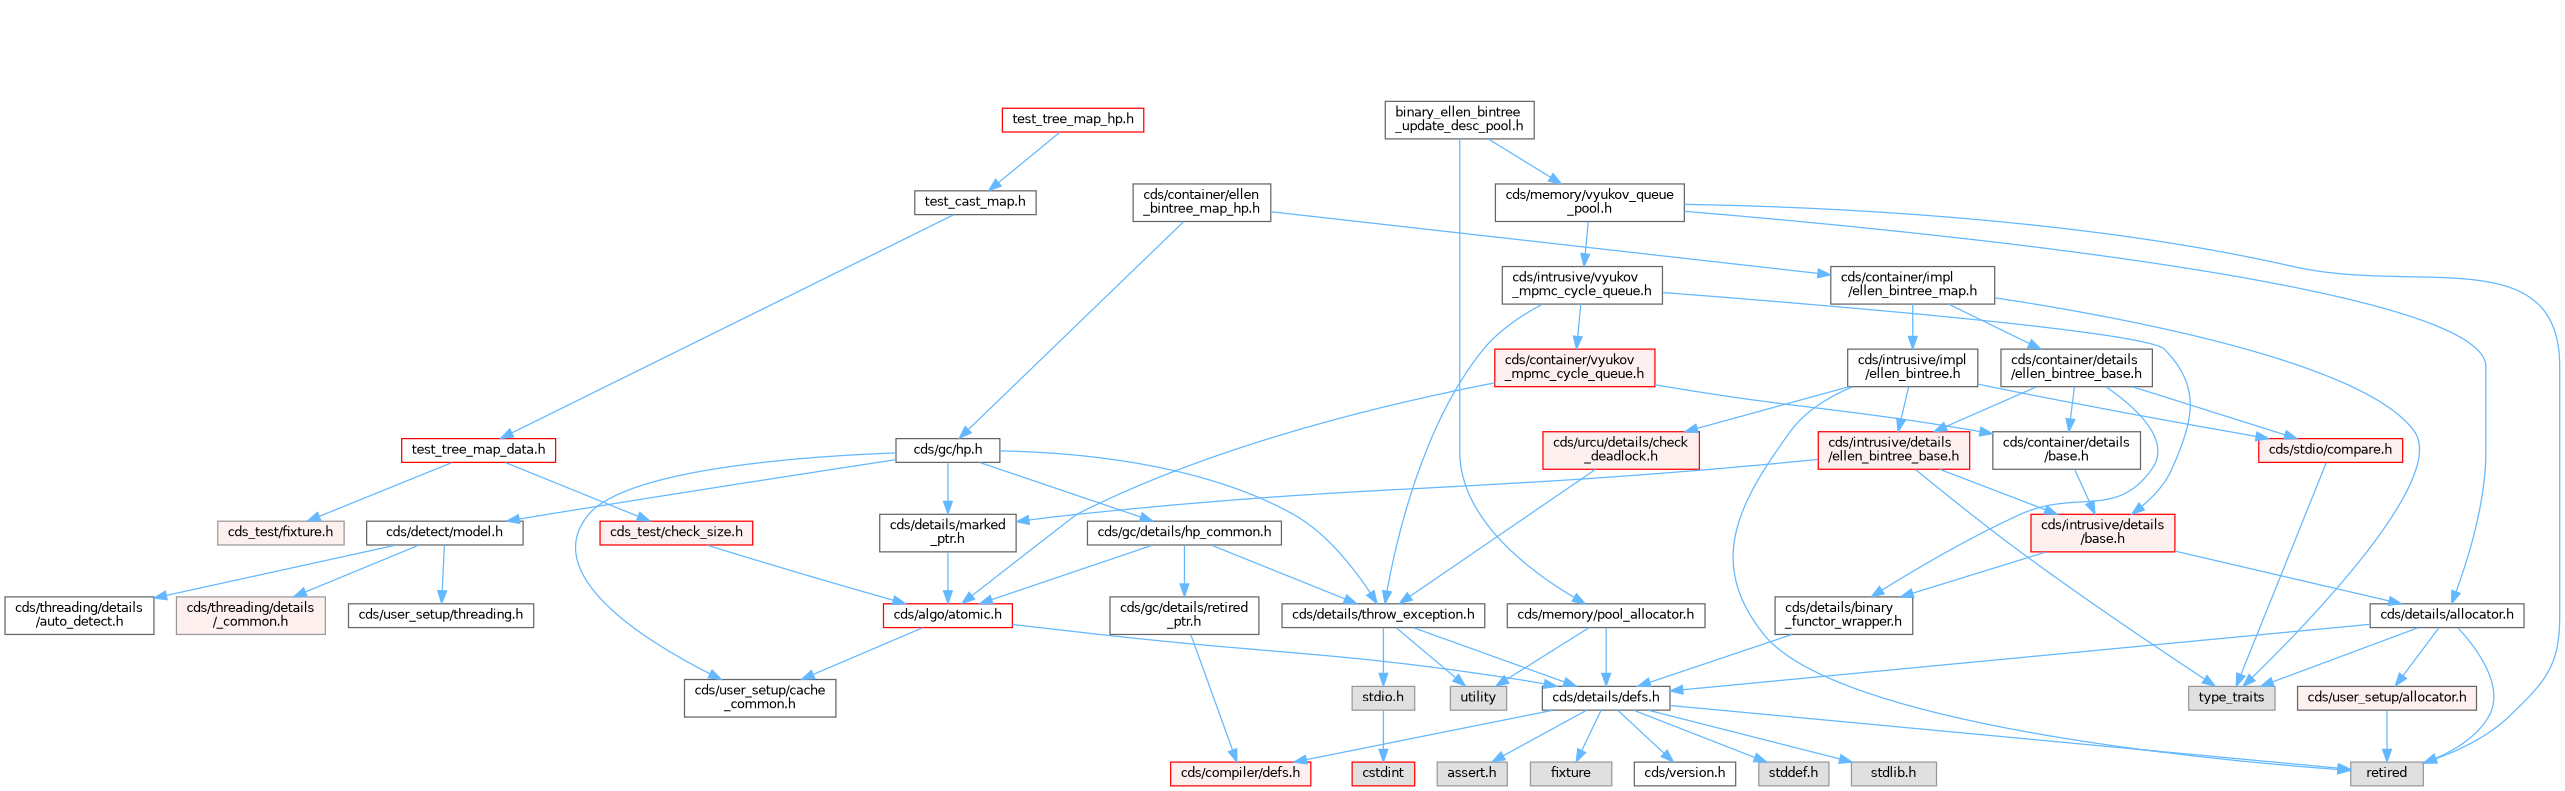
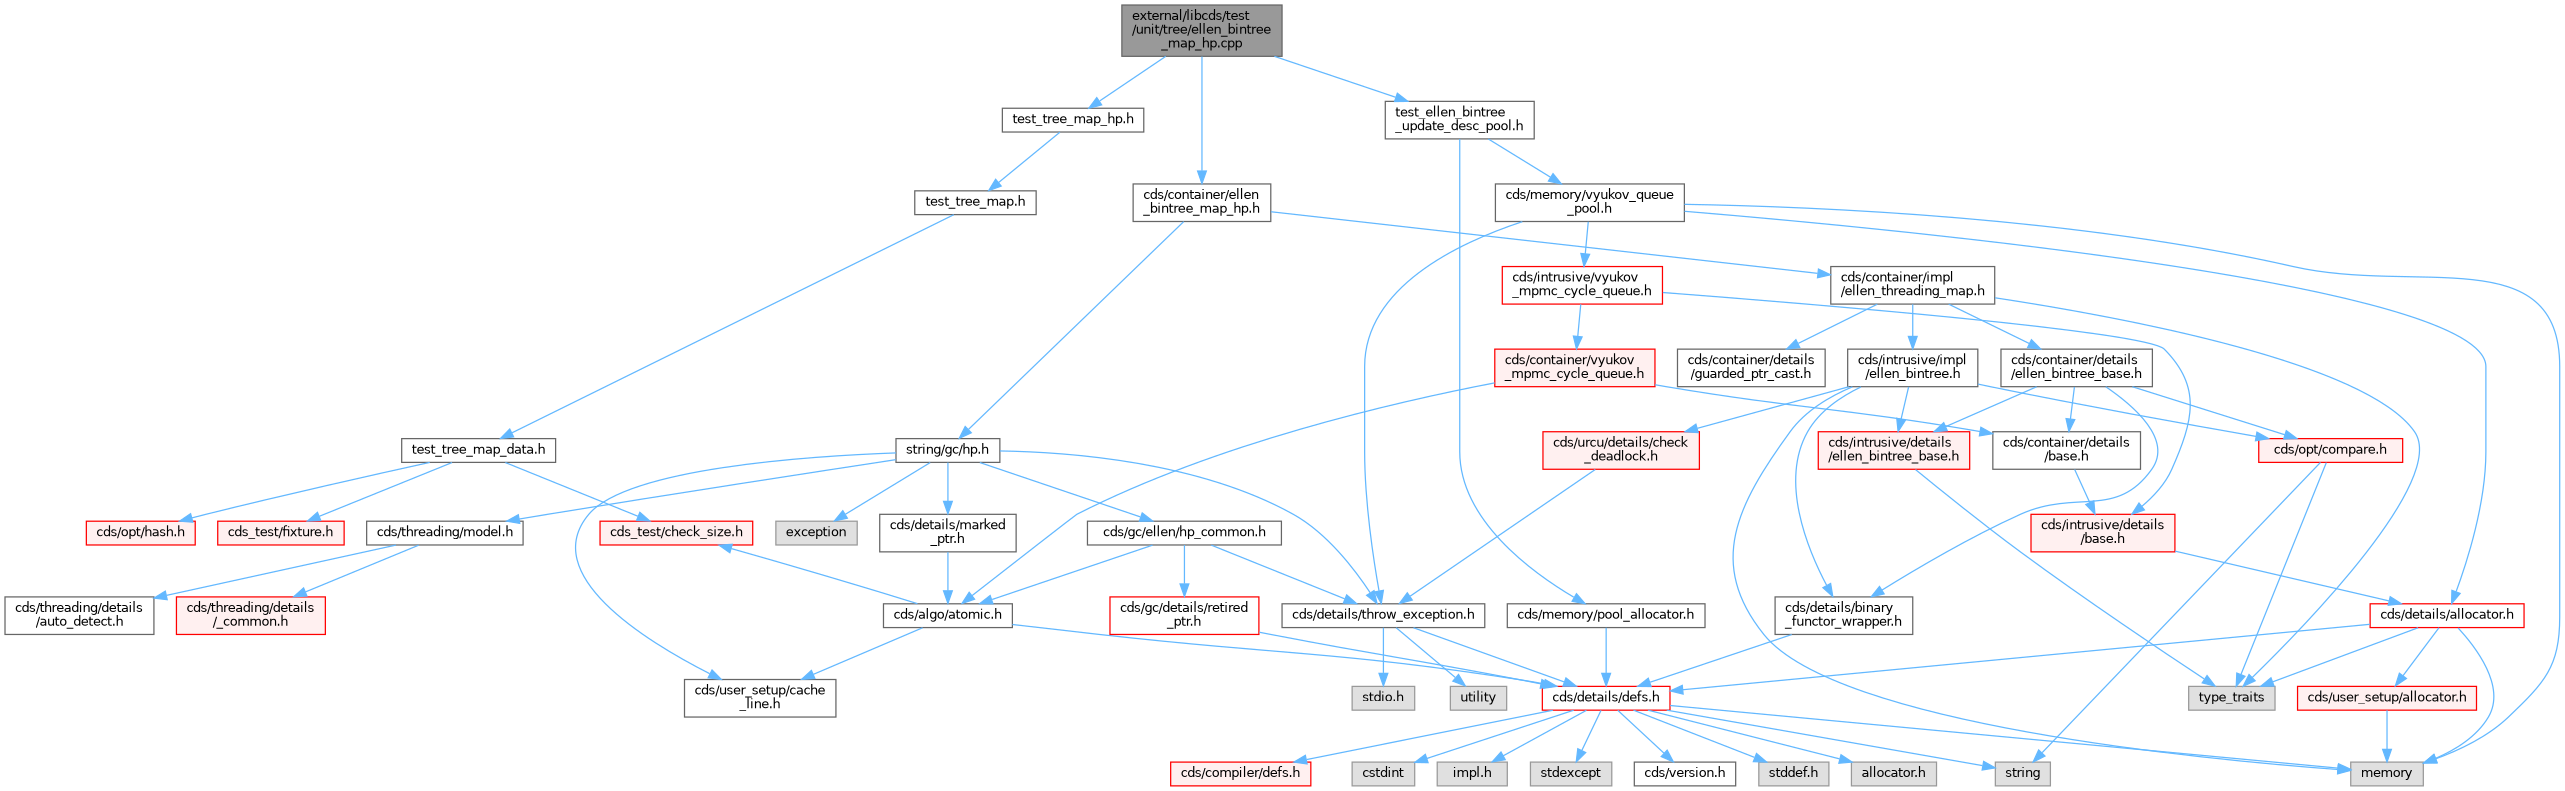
  digraph {
    node [color=grey40 fillcolor=white fontname=Helvetica fontsize=10 shape=box style=filled]
    edge [color=steelblue1 fontname=Helvetica fontsize=10 labelfontname=Helvetica labelfontsize=10 style=solid]
-   n2 [color=red height=0.2 label="test_tree_map_hp.h" width=0.4]
+   n1 [color=gray40 fillcolor=grey60 fontcolor=black height=0.2 label="external/libcds/test\l/unit/tree/ellen_bintree\l_map_hp.cpp" width=0.4]
+   n2 [height=0.2 label="test_tree_map_hp.h" width=0.4]
    n3 [height=0.2 label="cds/container/ellen\l_bintree_map_hp.h" width=0.4]
-   n4 [height=0.2 label="binary_ellen_bintree\l_update_desc_pool.h" width=0.4]
-   n5 [height=0.2 label="test_cast_map.h" width=0.4]
-   n6 [height=0.2 label="cds/gc/hp.h" width=0.4]
-   n7 [height=0.2 label="cds/container/impl\l/ellen_bintree_map.h" width=0.4]
+   n4 [height=0.2 label="test_ellen_bintree\l_update_desc_pool.h" width=0.4]
+   n5 [height=0.2 label="test_tree_map.h" width=0.4]
+   n6 [height=0.2 label="string/gc/hp.h" width=0.4]
+   n7 [height=0.2 label="cds/container/impl\l/ellen_threading_map.h" width=0.4]
    n8 [height=0.2 label="cds/memory/vyukov_queue\l_pool.h" width=0.4]
    n9 [height=0.2 label="cds/memory/pool_allocator.h" width=0.4]
-   n10 [color=red height=0.2 label="test_tree_map_data.h" width=0.4]
+   n10 [height=0.2 label="test_tree_map_data.h" width=0.4]
    n11 [color=red fillcolor="#FFF0F0" height=0.2 label="cds_test/check_size.h" width=0.4]
-   n12 [color=grey60 fillcolor="#FFF0F0" height=0.2 label="cds_test/fixture.h" width=0.4]
-   n14 [color=red height=0.2 label="cds/algo/atomic.h" width=0.4]
-   n15 [height=0.2 label="cds/details/defs.h" width=0.4]
-   n16 [height=0.2 label="cds/user_setup/cache\l_common.h" width=0.4]
+   n12 [color=red fillcolor="#FFF0F0" height=0.2 label="cds_test/fixture.h" width=0.4]
+   n13 [color=red fillcolor="#FFF0F0" height=0.2 label="cds/opt/hash.h" width=0.4]
+   n14 [height=0.2 label="cds/algo/atomic.h" width=0.4]
+   n15 [color=red height=0.2 label="cds/details/defs.h" width=0.4]
+   n16 [height=0.2 label="cds/user_setup/cache\l_line.h" width=0.4]
    n17 [color=grey60 fillcolor="#E0E0E0" height=0.2 label="stddef.h" width=0.4]
-   n18 [color=grey60 fillcolor="#E0E0E0" height=0.2 label="stdlib.h" width=0.4]
-   n19 [color=grey60 fillcolor="#E0E0E0" height=0.2 label="assert.h" width=0.4]
-   n20 [color=red fillcolor="#E0E0E0" height=0.2 label=cstdint width=0.4]
-   n21 [color=grey60 fillcolor="#E0E0E0" height=0.2 label=fixture width=0.4]
-   n23 [color=grey60 fillcolor="#E0E0E0" height=0.2 label=retired width=0.4]
+   n18 [color=grey60 fillcolor="#E0E0E0" height=0.2 label="allocator.h" width=0.4]
+   n19 [color=grey60 fillcolor="#E0E0E0" height=0.2 label="impl.h" width=0.4]
+   n20 [color=grey60 fillcolor="#E0E0E0" height=0.2 label=cstdint width=0.4]
+   n21 [color=grey60 fillcolor="#E0E0E0" height=0.2 label=stdexcept width=0.4]
+   n22 [color=grey60 fillcolor="#E0E0E0" height=0.2 label=string width=0.4]
+   n23 [color=grey60 fillcolor="#E0E0E0" height=0.2 label=memory width=0.4]
    n24 [height=0.2 label="cds/version.h" width=0.4]
    n25 [color=red fillcolor="#FFF0F0" height=0.2 label="cds/compiler/defs.h" width=0.4]
-   n27 [height=0.2 label="cds/gc/details/hp_common.h" width=0.4]
+   n26 [color=grey60 fillcolor="#E0E0E0" height=0.2 label=exception width=0.4]
+   n27 [height=0.2 label="cds/gc/ellen/hp_common.h" width=0.4]
    n28 [height=0.2 label="cds/details/throw_exception.h" width=0.4]
-   n29 [height=0.2 label="cds/detect/model.h" width=0.4]
+   n29 [height=0.2 label="cds/threading/model.h" width=0.4]
    n30 [height=0.2 label="cds/details/marked\l_ptr.h" width=0.4]
    n31 [color=grey60 fillcolor="#E0E0E0" height=0.2 label=type_traits width=0.4]
    n32 [height=0.2 label="cds/container/details\l/ellen_bintree_base.h" width=0.4]
    n33 [height=0.2 label="cds/intrusive/impl\l/ellen_bintree.h" width=0.4]
-   n35 [height=0.2 label="cds/gc/details/retired\l_ptr.h" width=0.4]
+   n34 [height=0.2 label="cds/container/details\l/guarded_ptr_cast.h" width=0.4]
+   n35 [color=red height=0.2 label="cds/gc/details/retired\l_ptr.h" width=0.4]
    n36 [color=grey60 fillcolor="#E0E0E0" height=0.2 label="stdio.h" width=0.4]
    n37 [color=grey60 fillcolor="#E0E0E0" height=0.2 label=utility width=0.4]
-   n38 [color=grey60 fillcolor="#FFF0F0" height=0.2 label="cds/threading/details\l/_common.h" width=0.4]
-   n39 [height=0.2 label="cds/user_setup/threading.h" width=0.4]
+   n38 [color=red fillcolor="#FFF0F0" height=0.2 label="cds/threading/details\l/_common.h" width=0.4]
    n40 [height=0.2 label="cds/threading/details\l/auto_detect.h" width=0.4]
    n41 [color=red fillcolor="#FFF0F0" height=0.2 label="cds/intrusive/details\l/ellen_bintree_base.h" width=0.4]
    n42 [height=0.2 label="cds/container/details\l/base.h" width=0.4]
-   n43 [color=red fillcolor="#FFF0F0" height=0.2 label="cds/stdio/compare.h" width=0.4]
+   n43 [color=red fillcolor="#FFF0F0" height=0.2 label="cds/opt/compare.h" width=0.4]
    n44 [height=0.2 label="cds/details/binary\l_functor_wrapper.h" width=0.4]
    n45 [color=red fillcolor="#FFF0F0" height=0.2 label="cds/urcu/details/check\l_deadlock.h" width=0.4]
    n46 [color=red fillcolor="#FFF0F0" height=0.2 label="cds/intrusive/details\l/base.h" width=0.4]
-   n47 [height=0.2 label="cds/details/allocator.h" width=0.4]
-   n48 [fillcolor="#FFF0F0" height=0.2 label="cds/user_setup/allocator.h" width=0.4]
-   n49 [height=0.2 label="cds/intrusive/vyukov\l_mpmc_cycle_queue.h" width=0.4]
+   n47 [color=red height=0.2 label="cds/details/allocator.h" width=0.4]
+   n48 [color=red fillcolor="#FFF0F0" height=0.2 label="cds/user_setup/allocator.h" width=0.4]
+   n49 [color=red height=0.2 label="cds/intrusive/vyukov\l_mpmc_cycle_queue.h" width=0.4]
    n50 [color=red fillcolor="#FFF0F0" height=0.2 label="cds/container/vyukov\l_mpmc_cycle_queue.h" width=0.4]
+   n1 -> n2
+   n1 -> n3
+   n1 -> n4
    n2 -> n5
    n3 -> n6
    n3 -> n7
    n4 -> n8
    n4 -> n9
    n5 -> n10
    n6 -> n16
+   n6 -> n26
    n6 -> n27
    n6 -> n28
    n6 -> n29
    n6 -> n30
    n7 -> n31
    n7 -> n32
    n7 -> n33
+   n7 -> n34
    n8 -> n23
-   n49 -> n28
+   n8 -> n28
    n8 -> n47
    n8 -> n49
    n9 -> n15
-   n9 -> n37
    n10 -> n11
    n10 -> n12
-   n11 -> n14
+   n10 -> n13
+   n14 -> n11
    n14 -> n15
    n14 -> n16
    n15 -> n17
    n15 -> n18
    n15 -> n19
-   n36 -> n20
+   n15 -> n20
    n15 -> n21
+   n15 -> n22
    n15 -> n23
    n15 -> n24
    n15 -> n25
    n27 -> n14
    n27 -> n28
    n27 -> n35
    n28 -> n15
    n28 -> n36
    n28 -> n37
    n29 -> n38
-   n29 -> n39
    n29 -> n40
    n30 -> n14
    n32 -> n41
    n32 -> n42
    n32 -> n43
    n32 -> n44
    n33 -> n23
    n33 -> n41
    n33 -> n43
-   n46 -> n44
+   n33 -> n44
    n33 -> n45
-   n35 -> n25
-   n41 -> n30
+   n35 -> n15
    n41 -> n31
-   n41 -> n46
    n42 -> n46
+   n43 -> n22
    n43 -> n31
    n44 -> n15
    n45 -> n28
    n46 -> n47
    n47 -> n15
    n47 -> n23
    n47 -> n31
    n47 -> n48
    n48 -> n23
    n49 -> n46
    n49 -> n50
    n50 -> n14
    n50 -> n42
  }
